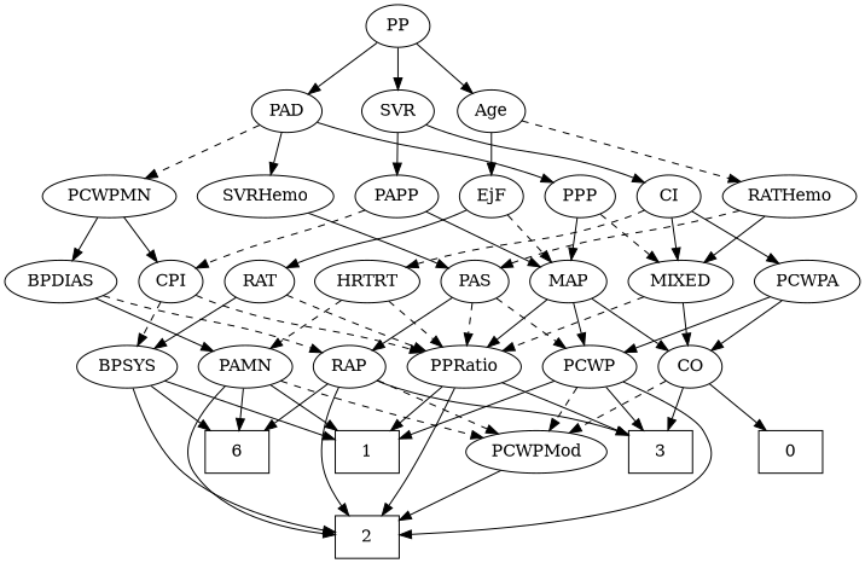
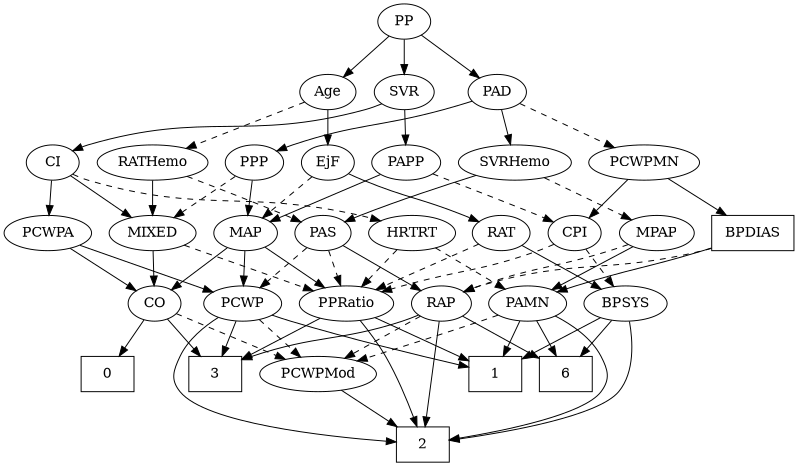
  strict digraph {
    edge [style=solid]
    1 [height=0.5 shape=box width=0.75]
    2 [height=0.5 shape=box width=0.75]
    3 [height=0.5 shape=box width=0.75]
    n4 [height=0.5 label=6 shape=box width=0.75]
    n5 [height=0.5 label=0 shape=box width=0.75]
    Age [height=0.5 width=0.75]
    EjF [height=0.5 width=0.75]
    RATHemo [height=0.5 width=1.3721]
    RAT [height=0.5 width=0.75827]
    MAP [height=0.5 width=0.84854]
    MIXED [height=0.5 width=1.1193]
    PAS [height=0.5 width=0.75]
    PPRatio [height=0.5 width=1.1013]
    BPSYS [height=0.5 width=1.0471]
    CO [height=0.5 width=0.75]
    PCWP [height=0.5 width=0.97491]
    RAP [height=0.5 width=0.77632]
    PCWPMod [height=0.5 width=1.4443]
+   MPAP [height=0.5 width=0.97491]
    PAMN [height=0.5 width=1.011]
    PAD [height=0.5 width=0.79437]
    PCWPMN [height=0.5 width=1.3902]
    SVRHemo [height=0.5 width=1.3902]
    PPP [height=0.5 width=0.75]
    CPI [height=0.5 width=0.75]
-   BPDIAS [height=0.5 width=1.1735]
+   BPDIAS [height=0.5 width=1.1735 shape=box]
    SVR [height=0.5 width=0.77632]
    CI [height=0.5 width=0.75]
    PAPP [height=0.5 width=0.88464]
    PCWPA [height=0.5 width=1.1555]
    HRTRT [height=0.5 width=1.1013]
    PP [height=0.5 width=0.75]
    Age -> EjF
    Age -> RATHemo [style=dashed]
    EjF -> RAT
    EjF -> MAP [style=dashed]
    RATHemo -> MIXED
    RATHemo -> PAS [style=dashed]
    RAT -> PPRatio [style=dashed]
    RAT -> BPSYS
    MAP -> PPRatio
    MAP -> CO
    MAP -> PCWP
    MIXED -> PPRatio [style=dashed]
    MIXED -> CO
    PAS -> PPRatio [style=dashed]
    PAS -> PCWP [style=dashed]
    PAS -> RAP
    PPRatio -> 1
    PPRatio -> 2
    PPRatio -> 3
    BPSYS -> 1
    BPSYS -> 2
    BPSYS -> n4
    CO -> 3
    CO -> n5
    CO -> PCWPMod [style=dashed]
    PCWP -> 1
    PCWP -> 2
    PCWP -> 3
    PCWP -> PCWPMod [style=dashed]
    RAP -> 2
    RAP -> 3
    RAP -> n4
    RAP -> PCWPMod [style=dashed]
    PCWPMod -> 2
+   MPAP -> RAP [style=dashed]
+   MPAP -> PAMN
    PAMN -> 1
    PAMN -> 2
    PAMN -> n4
    PAMN -> PCWPMod [style=dashed]
    PAD -> PCWPMN [style=dashed]
    PAD -> SVRHemo
    PAD -> PPP
    PCWPMN -> CPI
    PCWPMN -> BPDIAS
    SVRHemo -> PAS
+   SVRHemo -> MPAP [style=dashed]
    PPP -> MAP
    PPP -> MIXED [style=dashed]
    CPI -> PPRatio [style=dashed]
    CPI -> BPSYS [style=dashed]
    BPDIAS -> RAP [style=dashed]
    BPDIAS -> PAMN
    SVR -> CI
    SVR -> PAPP
    CI -> MIXED
    CI -> PCWPA
    CI -> HRTRT [style=dashed]
    PAPP -> MAP
    PAPP -> CPI [style=dashed]
    PCWPA -> CO
    PCWPA -> PCWP
    HRTRT -> PPRatio [style=dashed]
    HRTRT -> PAMN [style=dashed]
    PP -> Age
    PP -> PAD
    PP -> SVR
  }
